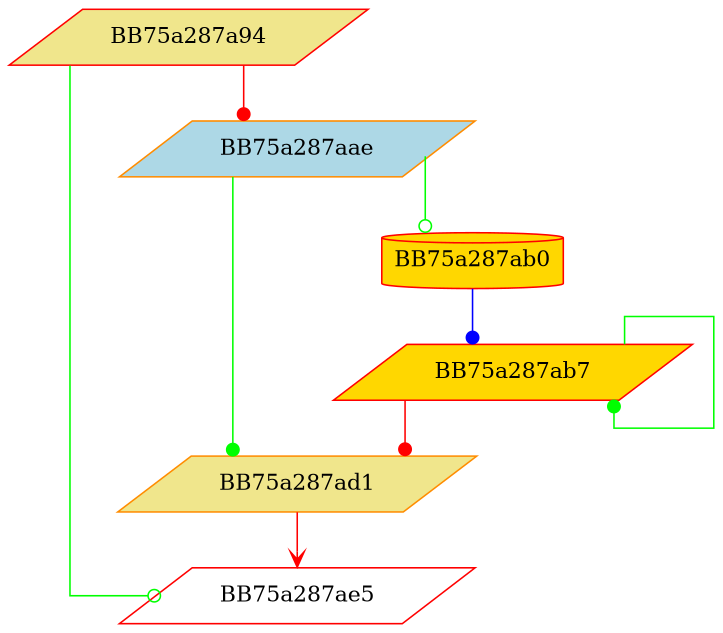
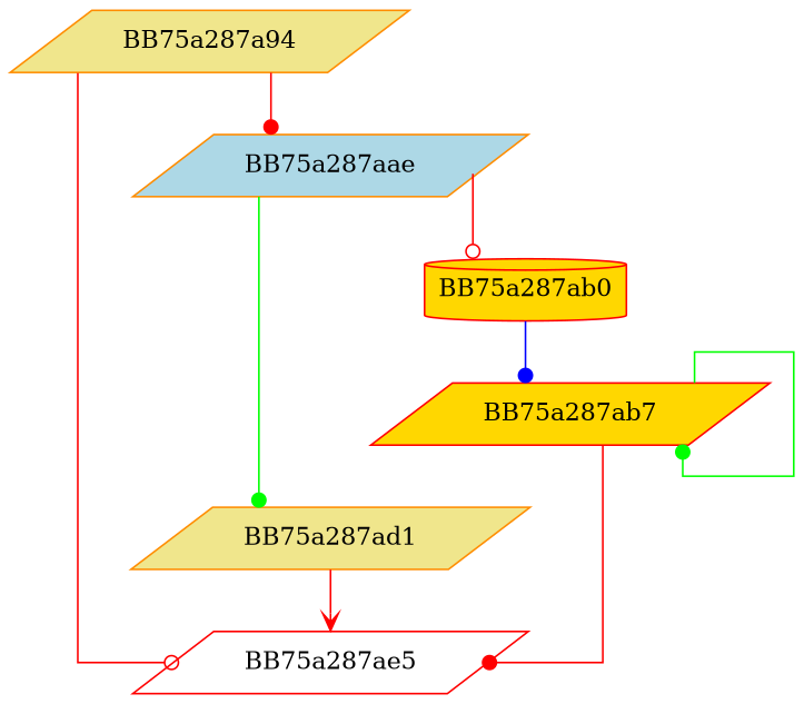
  digraph {
    splines=ortho
    node [color=red fillcolor=khaki shape=parallelogram style=filled]
    edge [arrowhead=dot color=red]
    BB75a287ae5 [fillcolor=white]
-   BB75a287a94
+   BB75a287a94 [color=darkorange]
    BB75a287aae [color=darkorange fillcolor=lightblue]
    BB75a287ad1 [color=darkorange]
    BB75a287ab0 [fillcolor=gold shape=cylinder]
    BB75a287ab7 [fillcolor=gold]
-   BB75a287a94 -> BB75a287ae5 [arrowhead=odot color=green]
+   BB75a287a94 -> BB75a287ae5 [arrowhead=odot]
    BB75a287a94 -> BB75a287aae
    BB75a287aae -> BB75a287ad1 [color=green]
-   BB75a287aae -> BB75a287ab0 [arrowhead=odot color=green]
+   BB75a287aae -> BB75a287ab0 [arrowhead=odot]
    BB75a287ad1 -> BB75a287ae5 [arrowhead=vee]
    BB75a287ab0 -> BB75a287ab7 [color=blue]
-   BB75a287ab7 -> BB75a287ad1
+   BB75a287ab7 -> BB75a287ae5
    BB75a287ab7 -> BB75a287ab7 [color=green]
  }
